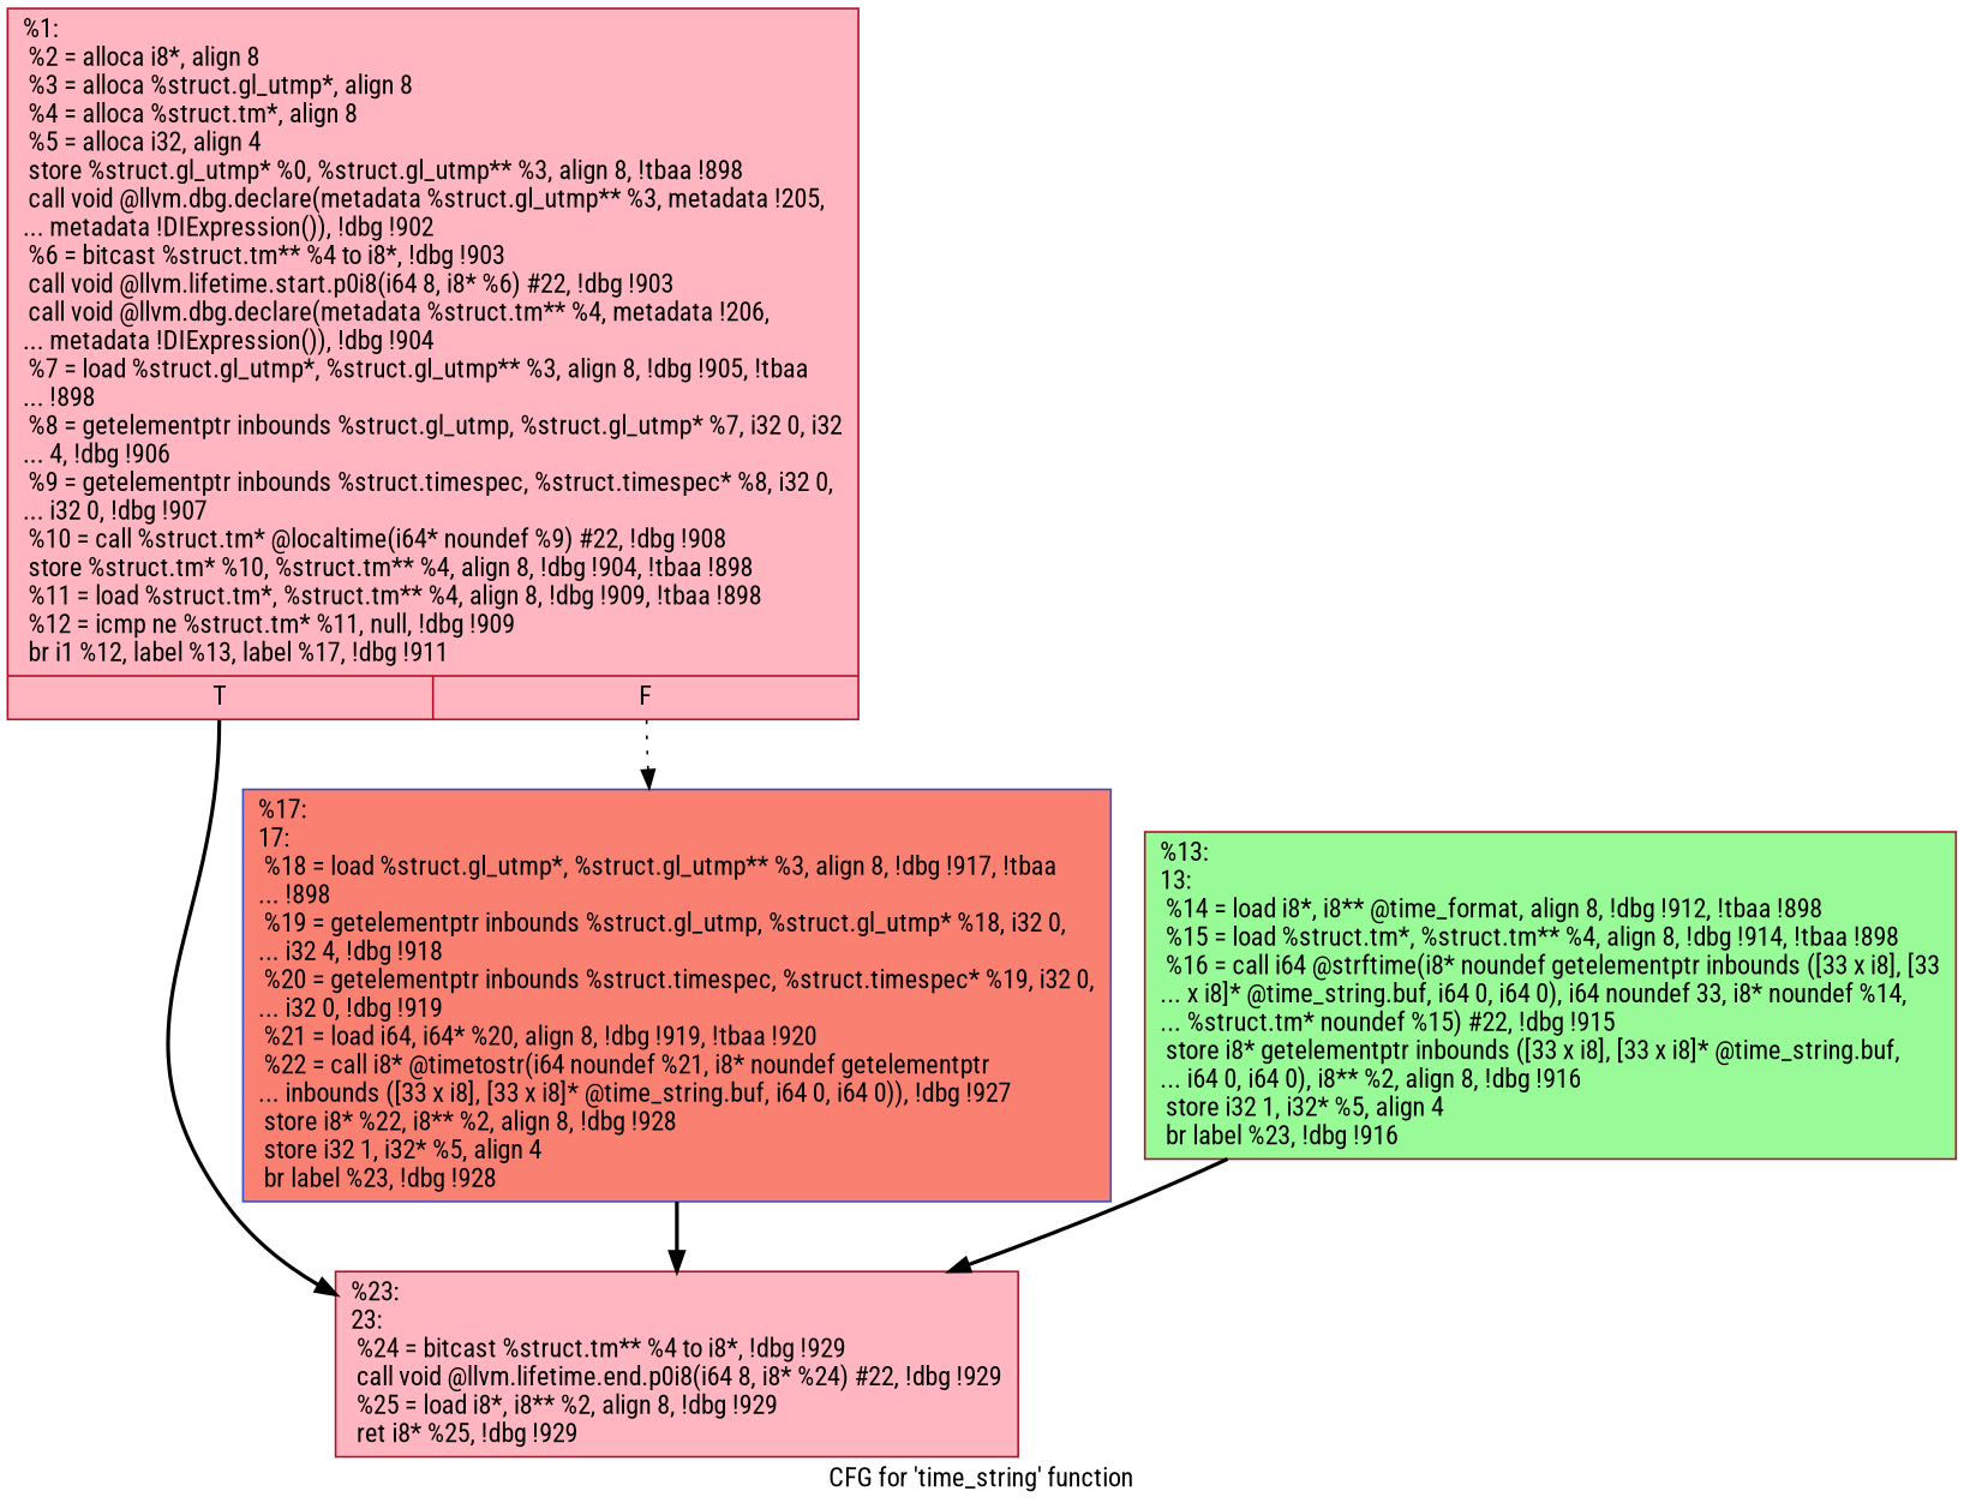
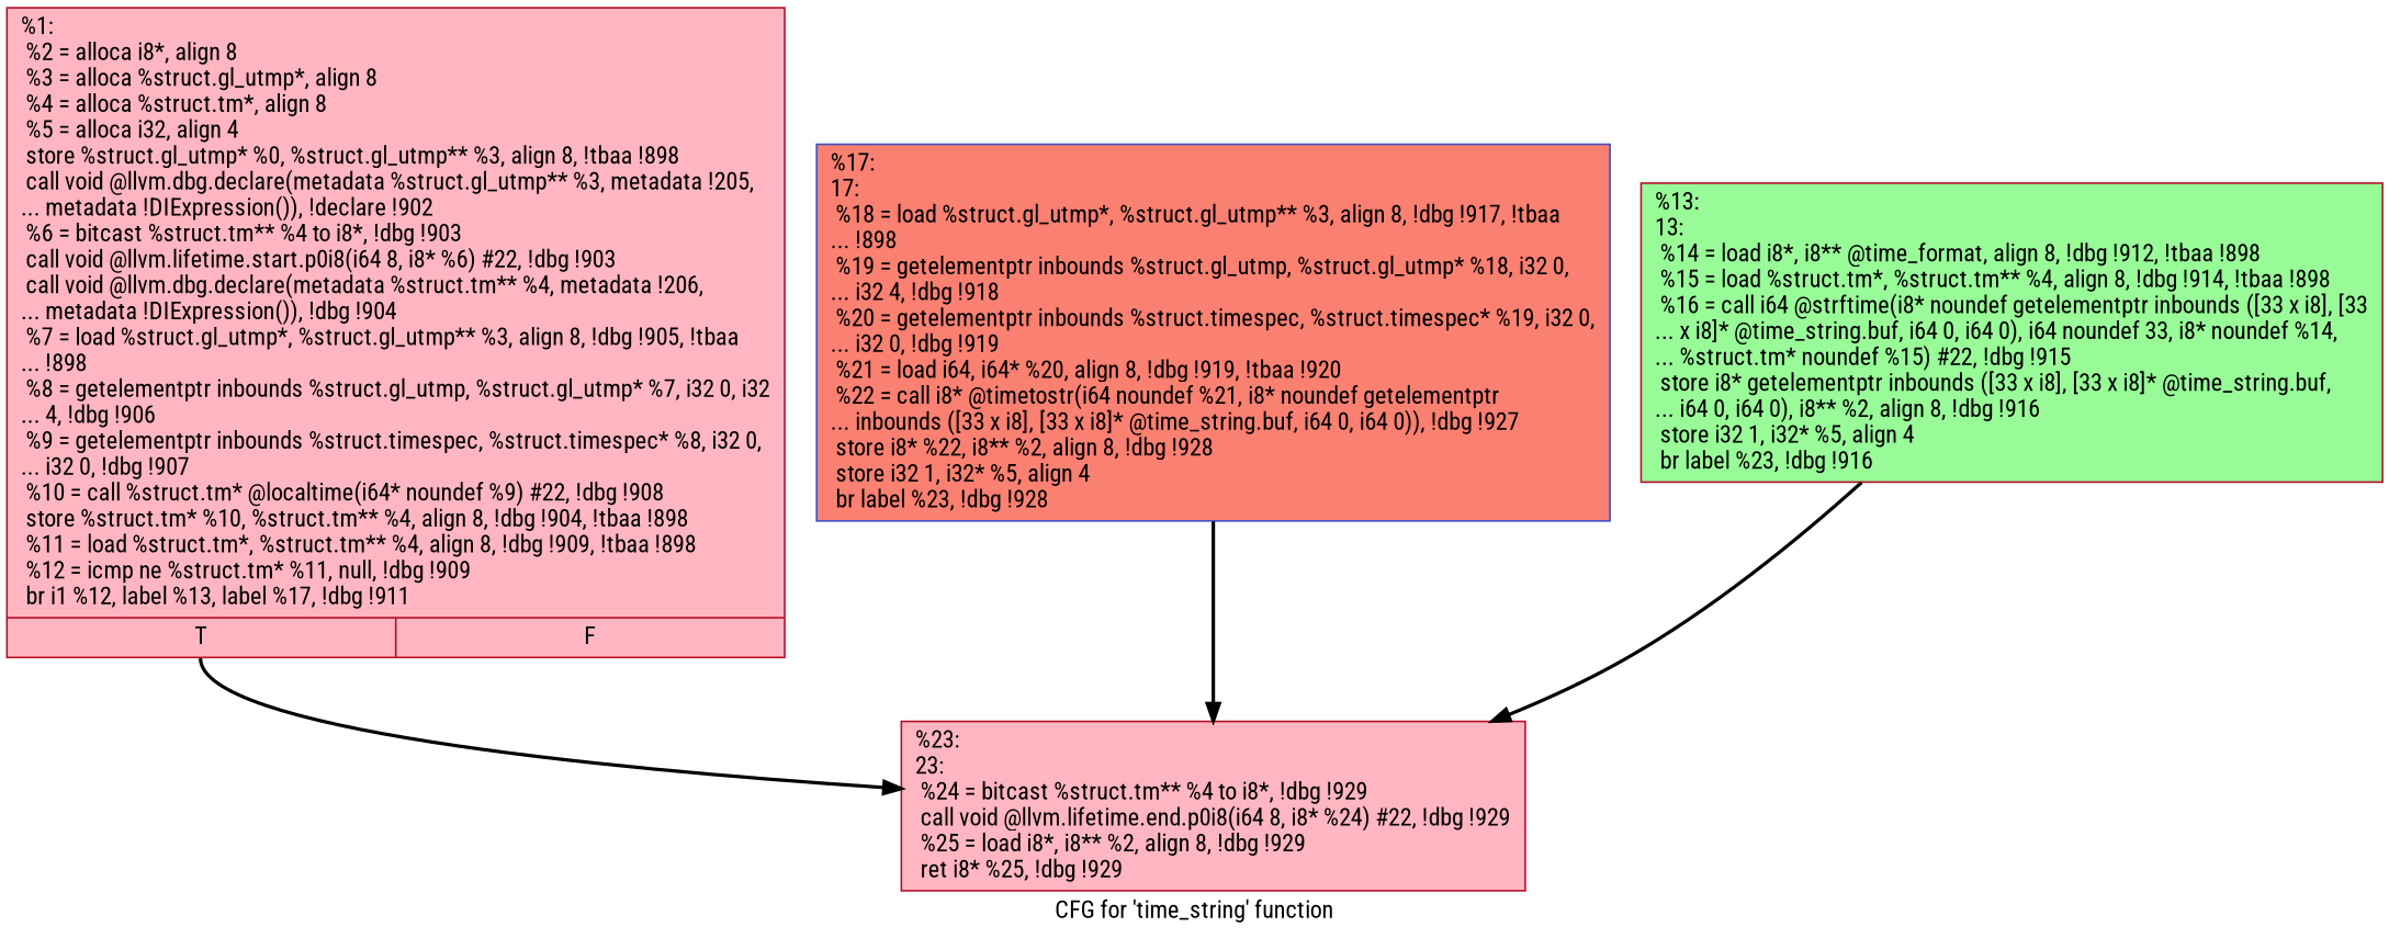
  digraph {
    fontname="Roboto Condensed"
    label="CFG for 'time_string' function"
    node [color="#b70d28ff" fillcolor=lightpink fontname="Roboto Condensed" shape=record style=filled]
    edge [fontname="Roboto Condensed" style=bold]
-   n1 [label="{%1:\l  %2 = alloca i8*, align 8\l  %3 = alloca %struct.gl_utmp*, align 8\l  %4 = alloca %struct.tm*, align 8\l  %5 = alloca i32, align 4\l  store %struct.gl_utmp* %0, %struct.gl_utmp** %3, align 8, !tbaa !898\l  call void @llvm.dbg.declare(metadata %struct.gl_utmp** %3, metadata !205,\l... metadata !DIExpression()), !dbg !902\l  %6 = bitcast %struct.tm** %4 to i8*, !dbg !903\l  call void @llvm.lifetime.start.p0i8(i64 8, i8* %6) #22, !dbg !903\l  call void @llvm.dbg.declare(metadata %struct.tm** %4, metadata !206,\l... metadata !DIExpression()), !dbg !904\l  %7 = load %struct.gl_utmp*, %struct.gl_utmp** %3, align 8, !dbg !905, !tbaa\l... !898\l  %8 = getelementptr inbounds %struct.gl_utmp, %struct.gl_utmp* %7, i32 0, i32\l... 4, !dbg !906\l  %9 = getelementptr inbounds %struct.timespec, %struct.timespec* %8, i32 0,\l... i32 0, !dbg !907\l  %10 = call %struct.tm* @localtime(i64* noundef %9) #22, !dbg !908\l  store %struct.tm* %10, %struct.tm** %4, align 8, !dbg !904, !tbaa !898\l  %11 = load %struct.tm*, %struct.tm** %4, align 8, !dbg !909, !tbaa !898\l  %12 = icmp ne %struct.tm* %11, null, !dbg !909\l  br i1 %12, label %13, label %17, !dbg !911\l|{<s0>T|<s1>F}}"]
+   n1 [label="{%1:\l  %2 = alloca i8*, align 8\l  %3 = alloca %struct.gl_utmp*, align 8\l  %4 = alloca %struct.tm*, align 8\l  %5 = alloca i32, align 4\l  store %struct.gl_utmp* %0, %struct.gl_utmp** %3, align 8, !tbaa !898\l  call void @llvm.dbg.declare(metadata %struct.gl_utmp** %3, metadata !205,\l... metadata !DIExpression()), !declare !902\l  %6 = bitcast %struct.tm** %4 to i8*, !dbg !903\l  call void @llvm.lifetime.start.p0i8(i64 8, i8* %6) #22, !dbg !903\l  call void @llvm.dbg.declare(metadata %struct.tm** %4, metadata !206,\l... metadata !DIExpression()), !dbg !904\l  %7 = load %struct.gl_utmp*, %struct.gl_utmp** %3, align 8, !dbg !905, !tbaa\l... !898\l  %8 = getelementptr inbounds %struct.gl_utmp, %struct.gl_utmp* %7, i32 0, i32\l... 4, !dbg !906\l  %9 = getelementptr inbounds %struct.timespec, %struct.timespec* %8, i32 0,\l... i32 0, !dbg !907\l  %10 = call %struct.tm* @localtime(i64* noundef %9) #22, !dbg !908\l  store %struct.tm* %10, %struct.tm** %4, align 8, !dbg !904, !tbaa !898\l  %11 = load %struct.tm*, %struct.tm** %4, align 8, !dbg !909, !tbaa !898\l  %12 = icmp ne %struct.tm* %11, null, !dbg !909\l  br i1 %12, label %13, label %17, !dbg !911\l|{<s0>T|<s1>F}}"]
    n2 [color="#3d50c3ff" fillcolor=salmon label="{%17:\l17:                                               \l  %18 = load %struct.gl_utmp*, %struct.gl_utmp** %3, align 8, !dbg !917, !tbaa\l... !898\l  %19 = getelementptr inbounds %struct.gl_utmp, %struct.gl_utmp* %18, i32 0,\l... i32 4, !dbg !918\l  %20 = getelementptr inbounds %struct.timespec, %struct.timespec* %19, i32 0,\l... i32 0, !dbg !919\l  %21 = load i64, i64* %20, align 8, !dbg !919, !tbaa !920\l  %22 = call i8* @timetostr(i64 noundef %21, i8* noundef getelementptr\l... inbounds ([33 x i8], [33 x i8]* @time_string.buf, i64 0, i64 0)), !dbg !927\l  store i8* %22, i8** %2, align 8, !dbg !928\l  store i32 1, i32* %5, align 4\l  br label %23, !dbg !928\l}"]
    n3 [label="{%23:\l23:                                               \l  %24 = bitcast %struct.tm** %4 to i8*, !dbg !929\l  call void @llvm.lifetime.end.p0i8(i64 8, i8* %24) #22, !dbg !929\l  %25 = load i8*, i8** %2, align 8, !dbg !929\l  ret i8* %25, !dbg !929\l}"]
    n4 [fillcolor=palegreen label="{%13:\l13:                                               \l  %14 = load i8*, i8** @time_format, align 8, !dbg !912, !tbaa !898\l  %15 = load %struct.tm*, %struct.tm** %4, align 8, !dbg !914, !tbaa !898\l  %16 = call i64 @strftime(i8* noundef getelementptr inbounds ([33 x i8], [33\l... x i8]* @time_string.buf, i64 0, i64 0), i64 noundef 33, i8* noundef %14,\l... %struct.tm* noundef %15) #22, !dbg !915\l  store i8* getelementptr inbounds ([33 x i8], [33 x i8]* @time_string.buf,\l... i64 0, i64 0), i8** %2, align 8, !dbg !916\l  store i32 1, i32* %5, align 4\l  br label %23, !dbg !916\l}"]
-   n1 -> n2 [style=dotted tailport=s1]
    n1 -> n3 [tailport=s0]
    n2 -> n3
    n4 -> n3
  }
